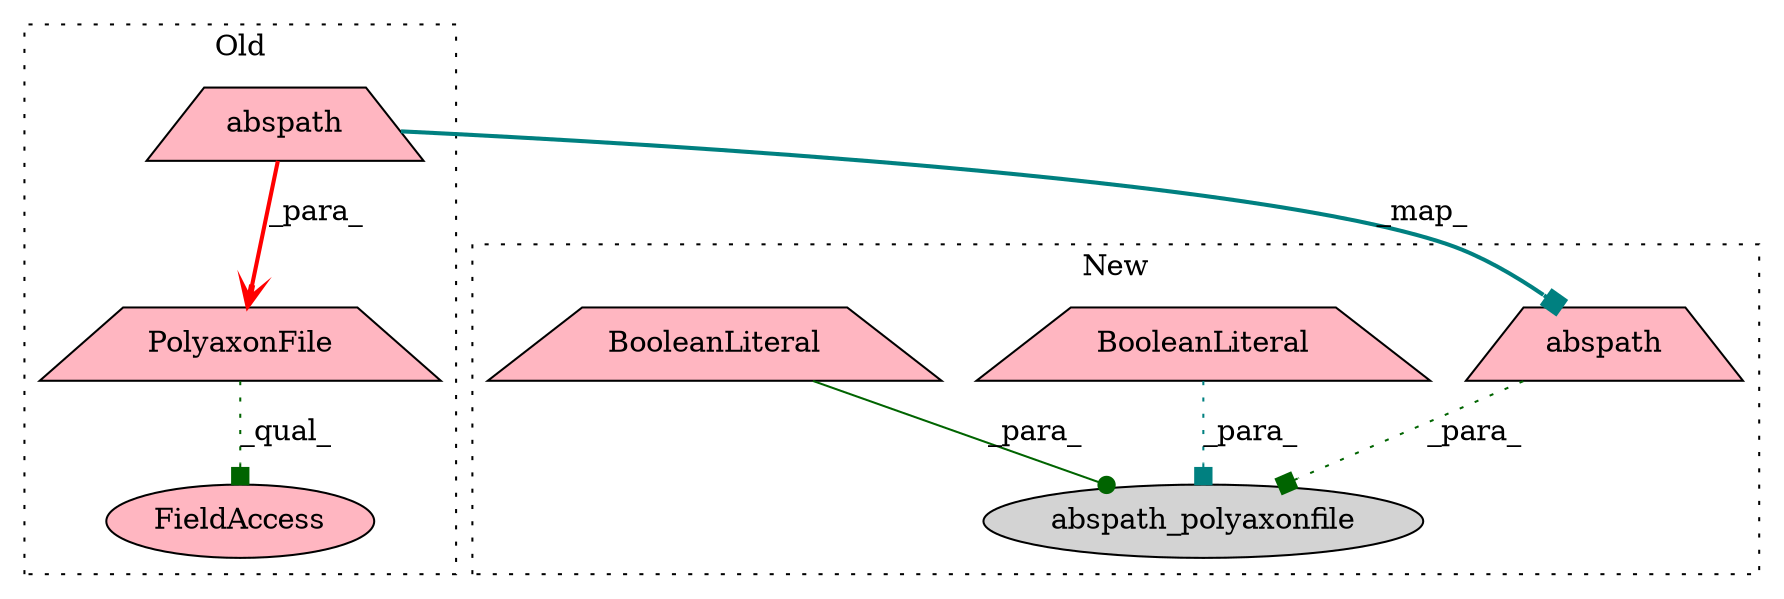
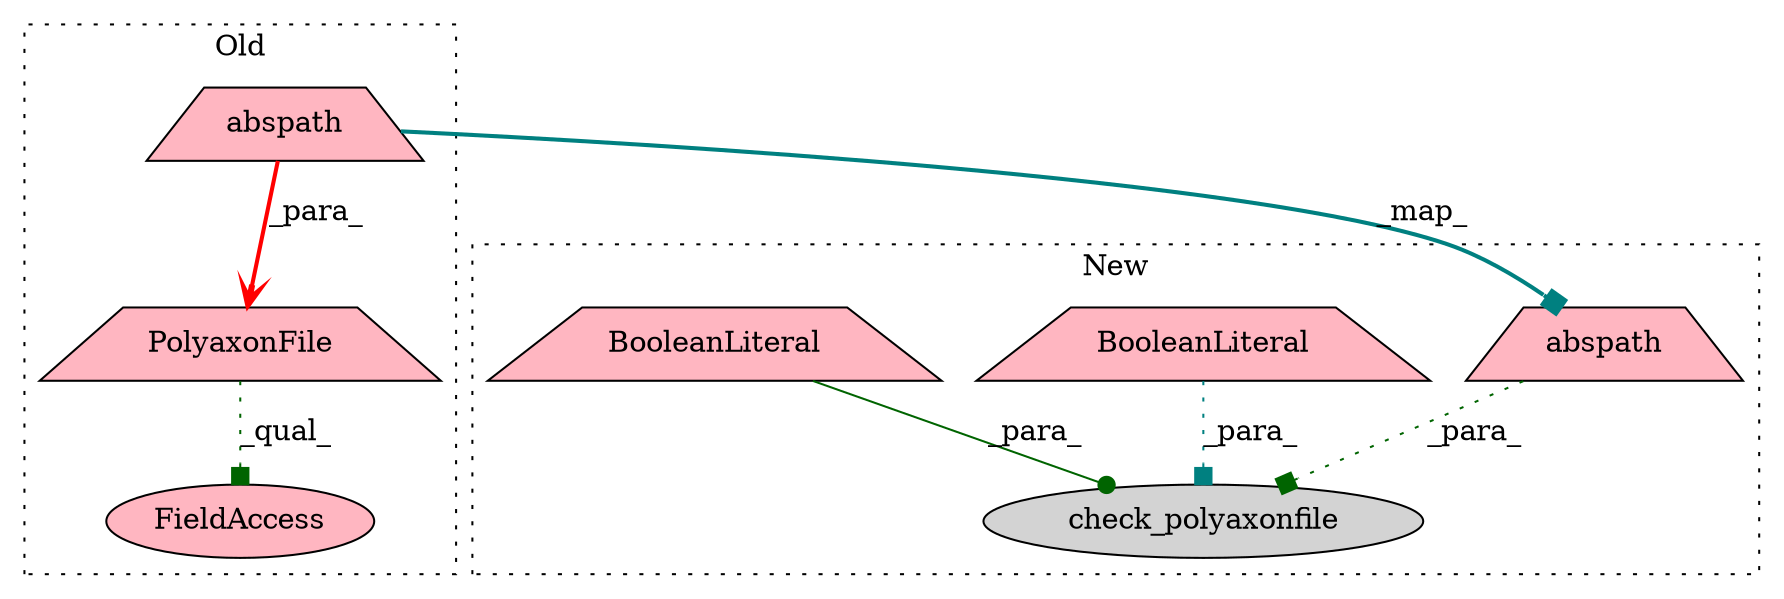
  digraph {
    node [a=32 fillcolor=lightpink l="8,1" shape=trapezium style=filled]
    edge [arrowhead=box color=darkgreen style=dotted]
    n1 [l="13,1" label=PolyaxonFile s="5354,5444"]
    n2 [label=abspath s="5375,5443"]
    n3 [a=22 l=14 label=FieldAccess s=5503 shape=ellipse]
-   n4 [fillcolor=lightgrey l="19,1" label=abspath_polyaxonfile s="5201,5309" shape=ellipse]
+   n4 [fillcolor=lightgrey l="19,1" label=check_polyaxonfile s="5201,5309" shape=ellipse]
    n5 [label=abspath s="5228,5296"]
    n6 [a=9 l=5 label=BooleanLiteral s=5304]
    n7 [a=9 l=5 label=BooleanLiteral s=5298]
    subgraph cluster_1 {
      label=Old
      style=dotted
      n1
      n2
      n3
    }
    subgraph cluster_2 {
      label=New
      style=dotted
      n4
      n5
      n6
      n7
    }
    n1 -> n3 [label=_qual_]
    n2 -> n1 [arrowhead=vee color=red label=_para_ style=bold]
    n2 -> n5 [color=teal label=_map_ style=bold]
    n5 -> n4 [label=_para_]
    n6 -> n4 [color=teal label=_para_]
    n7 -> n4 [arrowhead=dot label=_para_ style=solid]
  }
